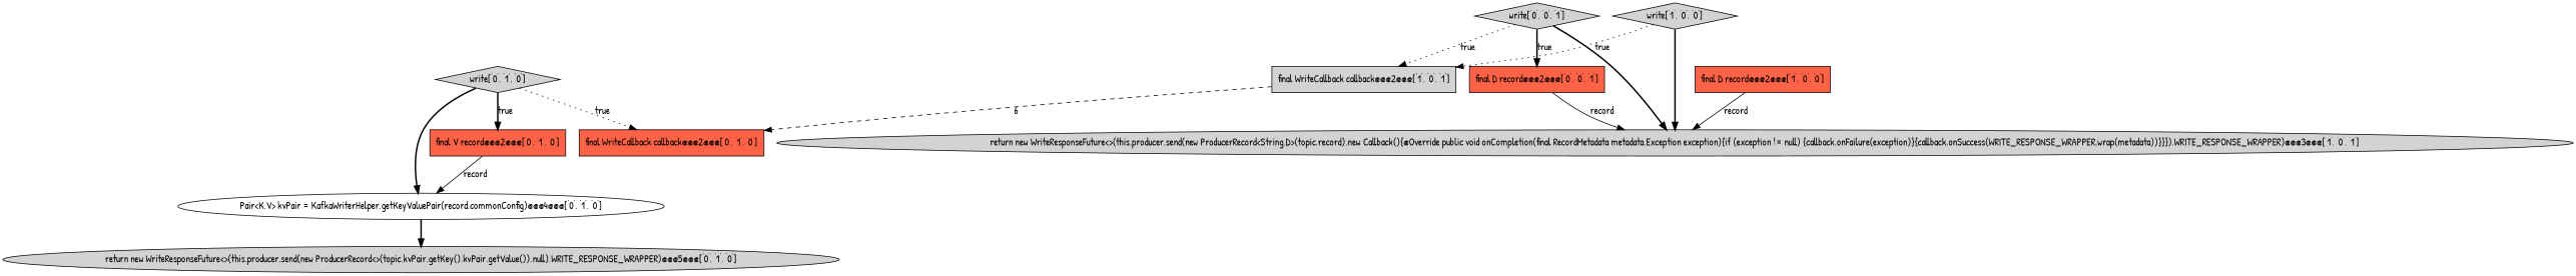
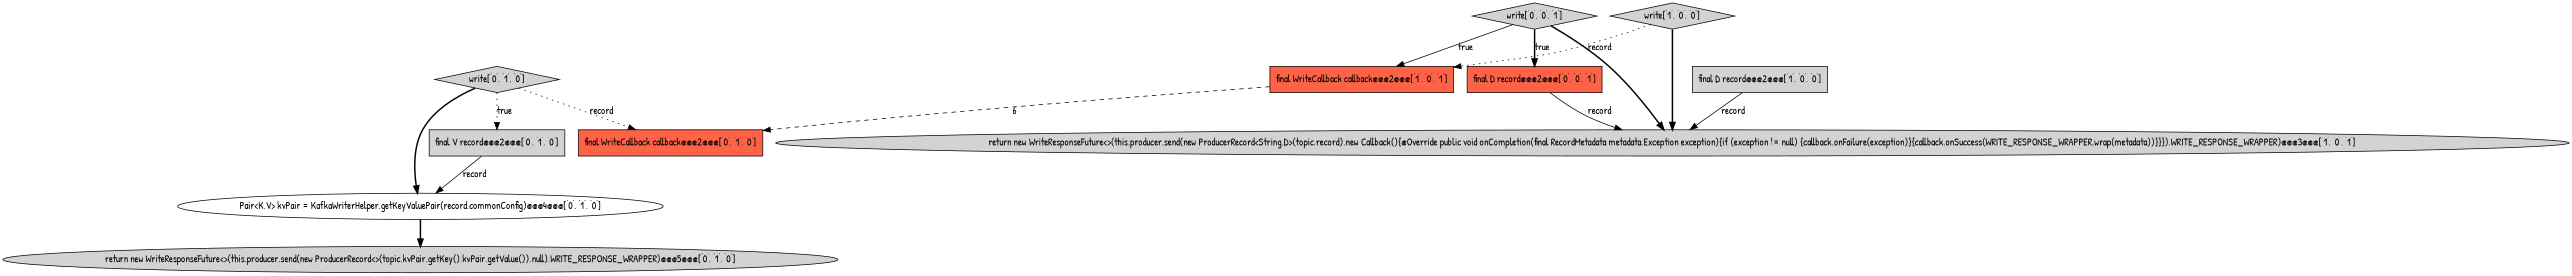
  digraph {
    fontname="Patrick Hand"
    node [fillcolor=lightgray fontname="Patrick Hand" shape=box style=filled]
    edge [fontname="Patrick Hand" style=bold]
    n1 [label="return new WriteResponseFuture<>(this.producer.send(new ProducerRecord<>(topic,kvPair.getKey(),kvPair.getValue()),null),WRITE_RESPONSE_WRAPPER)@@@5@@@['0', '1', '0']" shape=ellipse]
    n2 [fillcolor=tomato label="final D record@@@2@@@['0', '0', '1']"]
    n3 [label="return new WriteResponseFuture<>(this.producer.send(new ProducerRecord<String,D>(topic,record),new Callback(){@Override public void onCompletion(final RecordMetadata metadata,Exception exception){if (exception != null) {callback.onFailure(exception)}{callback.onSuccess(WRITE_RESPONSE_WRAPPER.wrap(metadata))}}}),WRITE_RESPONSE_WRAPPER)@@@3@@@['1', '0', '1']" shape=ellipse]
    n4 [label="write['0', '0', '1']" shape=diamond]
-   n5 [label="final WriteCallback callback@@@2@@@['1', '0', '1']"]
+   n5 [fillcolor=tomato label="final WriteCallback callback@@@2@@@['1', '0', '1']"]
    n6 [fillcolor=tomato label="final WriteCallback callback@@@2@@@['0', '1', '0']"]
    n7 [label="write['0', '1', '0']" shape=diamond]
-   n8 [fillcolor=tomato label="final V record@@@2@@@['0', '1', '0']"]
+   n8 [label="final V record@@@2@@@['0', '1', '0']"]
    n9 [fillcolor=white label="Pair<K,V> kvPair = KafkaWriterHelper.getKeyValuePair(record,commonConfig)@@@4@@@['0', '1', '0']" shape=ellipse]
    n10 [label="write['1', '0', '0']" shape=diamond]
-   n11 [fillcolor=tomato label="final D record@@@2@@@['1', '0', '0']"]
+   n11 [label="final D record@@@2@@@['1', '0', '0']"]
    n2 -> n3 [label=record style=solid]
    n4 -> n2 [label=true]
    n4 -> n3
-   n4 -> n5 [label=true style=dotted]
+   n4 -> n5 [label=true style=solid]
    n5 -> n6 [label=6 style=dashed]
-   n7 -> n6 [label=true style=dotted]
-   n7 -> n8 [label=true]
+   n7 -> n6 [label=record style=dotted]
+   n7 -> n8 [label=true style=dotted]
    n7 -> n9
    n8 -> n9 [label=record style=solid]
    n9 -> n1
    n10 -> n3
-   n10 -> n5 [label=true style=dotted]
+   n10 -> n5 [label=record style=dotted]
    n11 -> n3 [label=record style=solid]
  }
